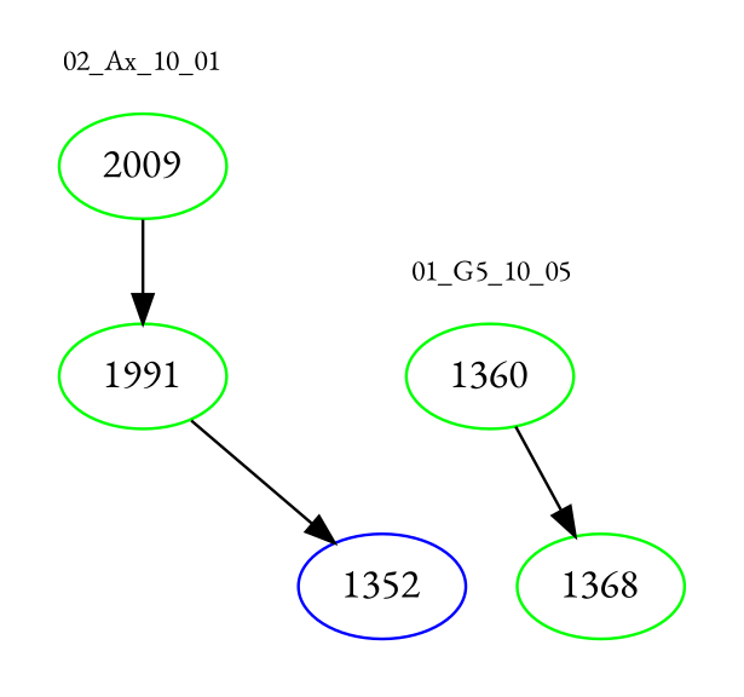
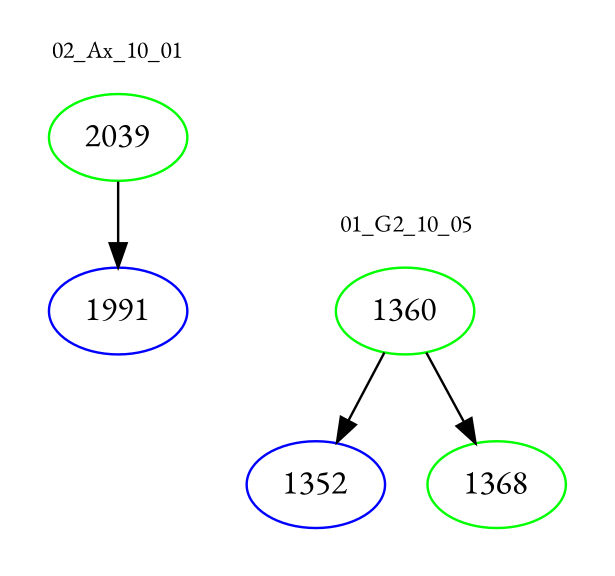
  digraph {
    fontname="EB Garamond"
    node [color=green fontname="EB Garamond"]
    edge [color=black fontname="EB Garamond"]
-   n1 [label=2009]
-   n2 [label=1991]
+   n1 [label=2039]
+   n2 [color=blue label=1991]
    n3 [label=1360]
    n4 [color=blue label=1352]
    n5 [label=1368]
    subgraph cluster_1 {
      color=white
      fontsize=10
      label="02_Ax_10_01"
      n1
      n2
    }
    subgraph cluster_2 {
      color=white
      fontsize=10
-     label="01_G5_10_05"
+     label="01_G2_10_05"
      n3
      n4
      n5
    }
    n1 -> n2
-   n2 -> n4
+   n3 -> n4
    n3 -> n5
  }
